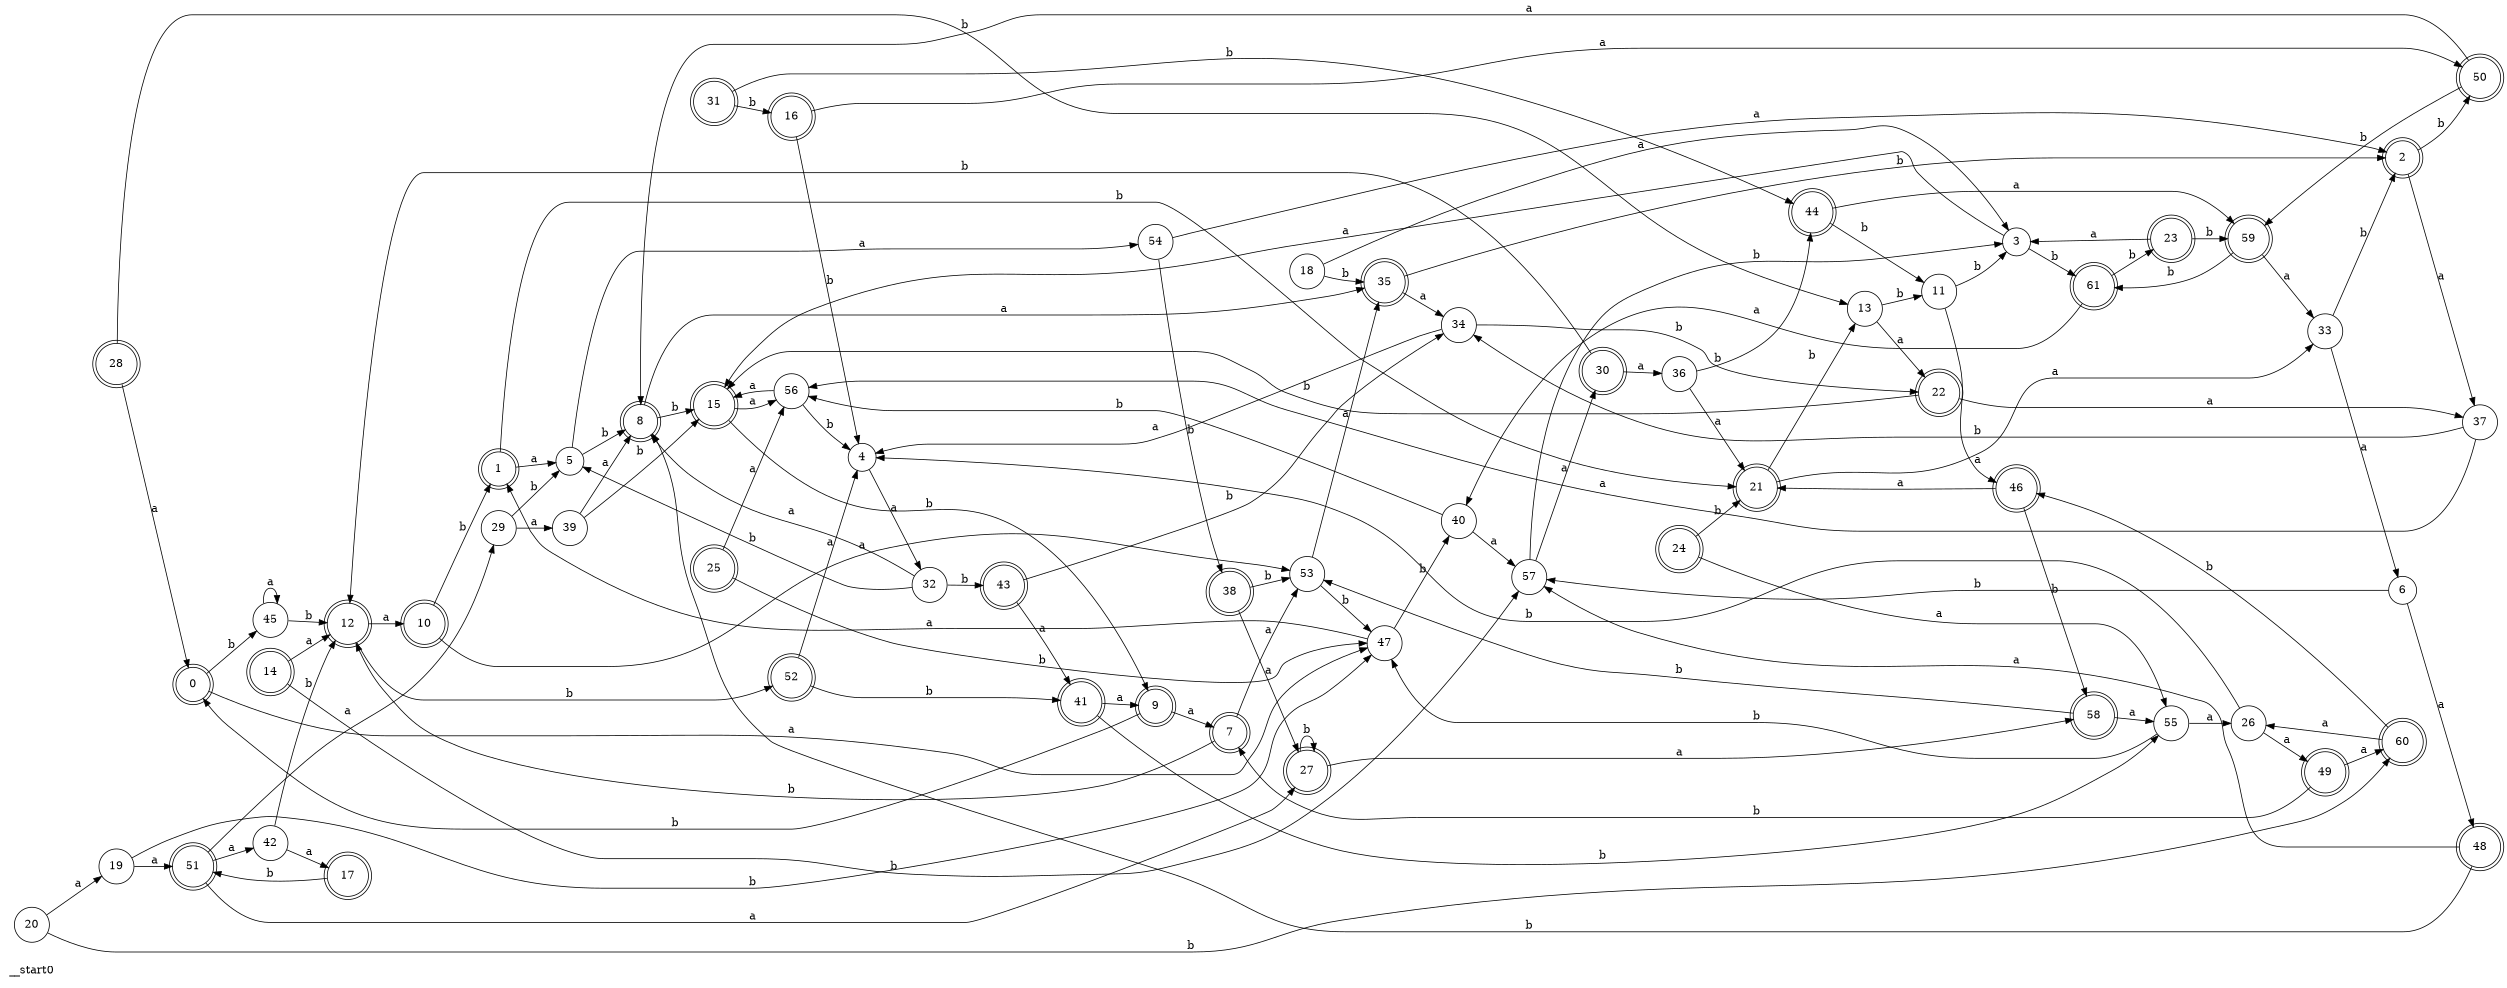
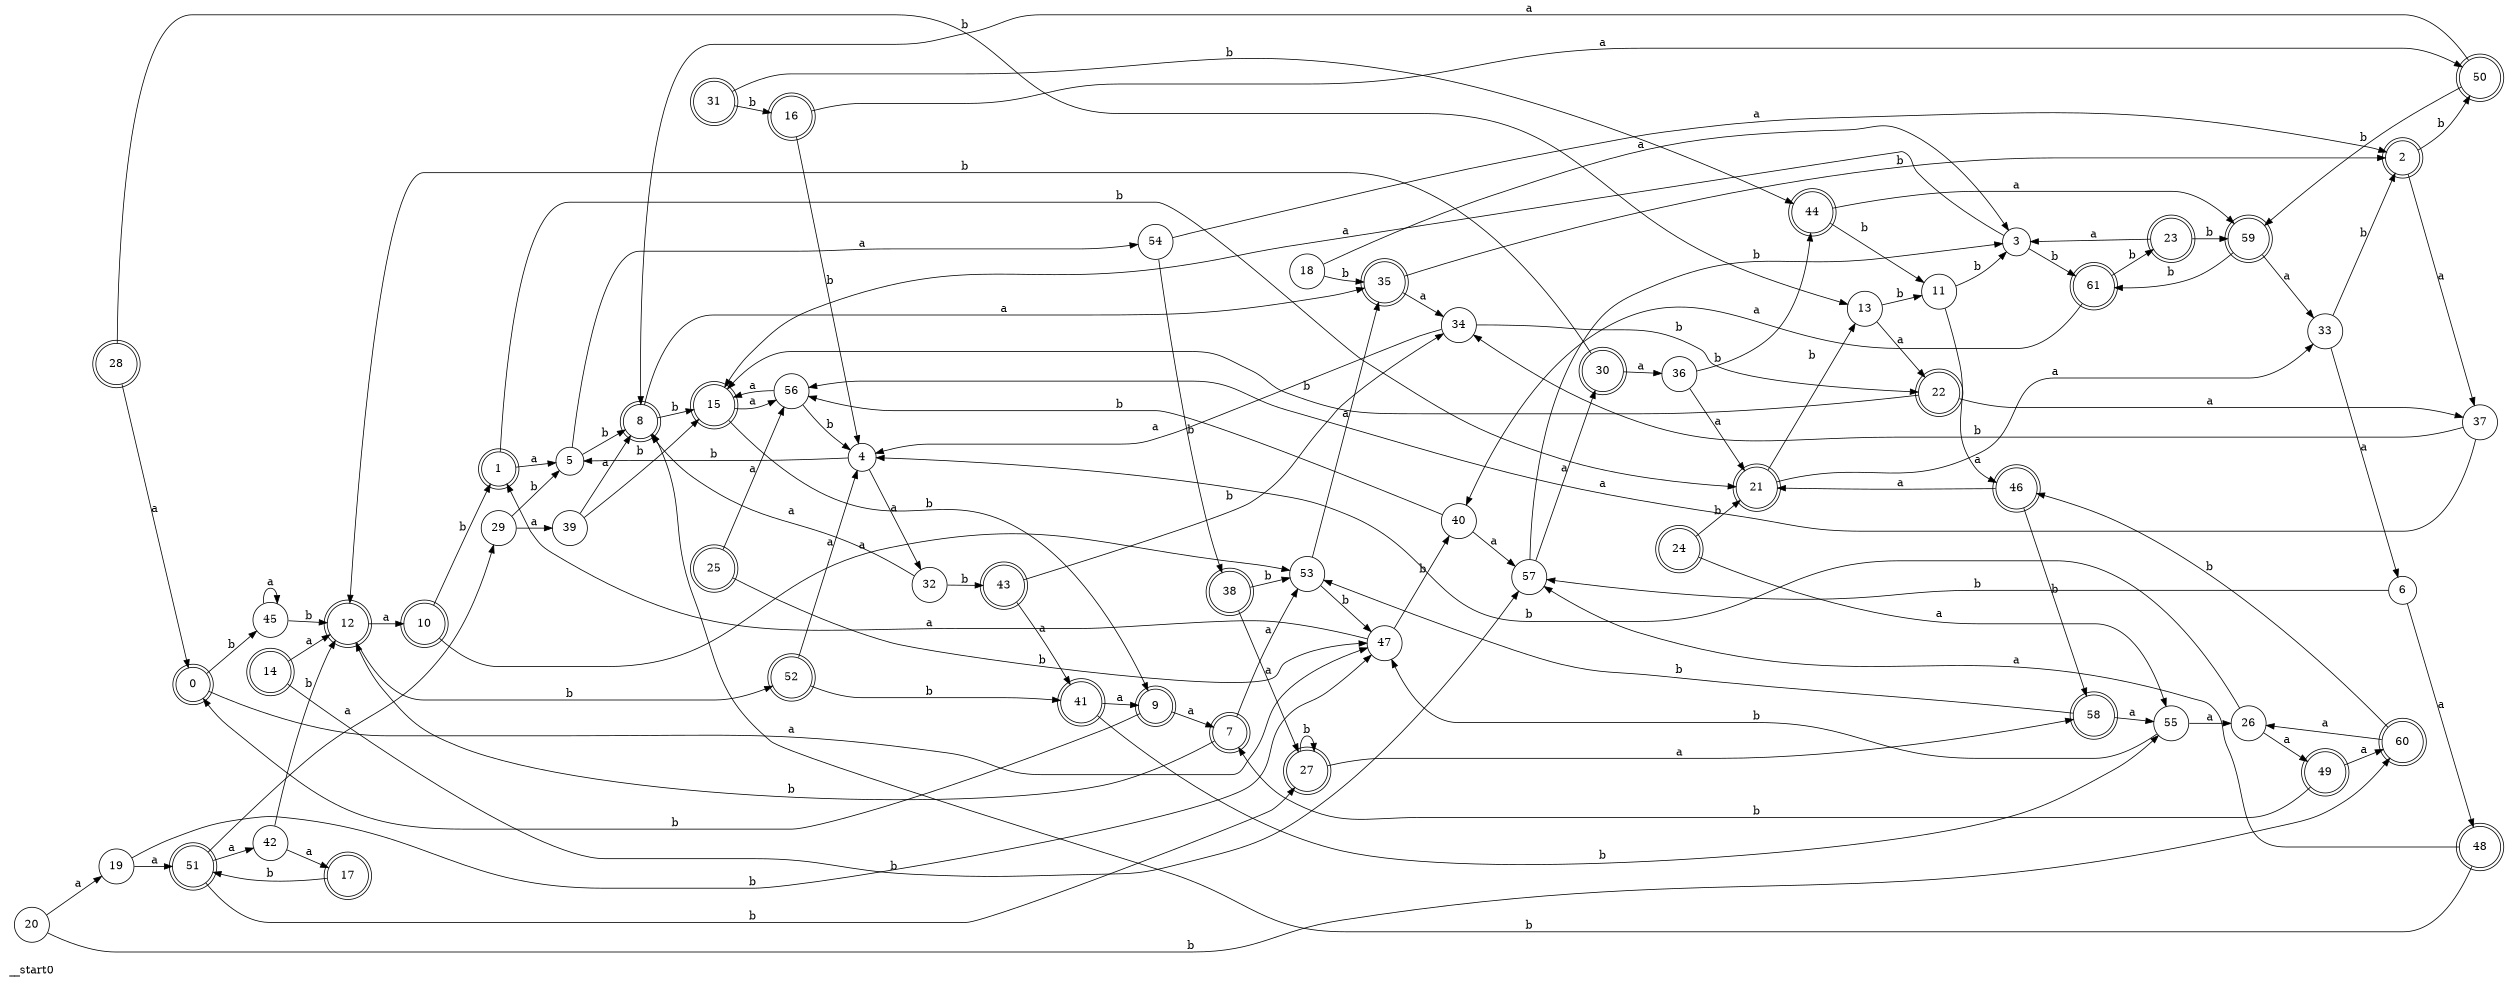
  digraph {
    rankdir=LR
    node [shape=doublecircle color=black fillcolor=white style="rounded,filled"]
    __start0 [shape=none color="" fillcolor="" style=""]
    n2 [label=0]
    n3 [label=45 shape=circle style=filled]
    n4 [label=47 shape=circle style=filled]
    n5 [label=12]
    n6 [label=1]
    n7 [label=40 shape=circle style=filled]
    n8 [label=5 shape=circle style=filled]
    n9 [label=21]
    n10 [label=8]
    n11 [label=54 shape=circle style=filled]
    n12 [label=13 shape=circle style=filled]
    n13 [label=33 shape=circle style=filled]
    n14 [label=2]
    n15 [label=37 shape=circle style=filled]
    n16 [label=50]
    n17 [label=56 shape=circle style=filled]
    n18 [label=34 shape=circle style=filled]
    n19 [label=59]
    n20 [label=3 shape=circle style=filled]
    n21 [label=15]
    n22 [label=61]
    n23 [label=9]
    n24 [label=23]
    n25 [label=4 shape=circle style=filled]
    n26 [label=32 shape=circle style=filled]
    n27 [label=43]
    n28 [label=35]
    n29 [label=38]
    n30 [label=6 shape=circle style=filled]
    n31 [label=48]
    n32 [label=57 shape=circle style=filled]
    n33 [label=30]
    n34 [label=7]
    n35 [label=53 shape=circle style=filled]
    n36 [label=10]
    n37 [label=52]
    n38 [label=11 shape=circle style=filled]
    n39 [label=46]
    n40 [label=58]
    n41 [label=41]
    n42 [label=22]
    n43 [label=14]
    n44 [label=16]
    n45 [label=17]
    n46 [label=51]
    n47 [label=29 shape=circle style=filled]
    n48 [label=39 shape=circle style=filled]
    n49 [label=27]
    n50 [label=42 shape=circle style=filled]
    n51 [label=18 shape=circle style=filled]
    n52 [label=19 shape=circle style=filled]
    n53 [label=20 shape=circle style=filled]
    n54 [label=60]
    n55 [label=26 shape=circle style=filled]
    n56 [label=24]
    n57 [label=55 shape=circle style=filled]
    n58 [label=25]
    n59 [label=49]
    n60 [label=28]
    n61 [label=36 shape=circle style=filled]
    n62 [label=44]
    n63 [label=31]
    n2 -> n3 [label=b]
    n2 -> n4 [label=a]
    n3 -> n3 [label=a]
    n3 -> n5 [label=b]
    n4 -> n6 [label=a]
    n4 -> n7 [label=b]
    n5 -> n36 [label=a]
    n5 -> n37 [label=b]
    n6 -> n8 [label=a]
    n6 -> n9 [label=b]
    n7 -> n17 [label=b]
    n7 -> n32 [label=a]
    n8 -> n10 [label=b]
    n8 -> n11 [label=a]
    n9 -> n12 [label=b]
    n9 -> n13 [label=a]
    n10 -> n21 [label=b]
    n10 -> n28 [label=a]
    n11 -> n14 [label=a]
    n11 -> n29 [label=b]
    n12 -> n38 [label=b]
    n12 -> n42 [label=a]
    n13 -> n14 [label=b]
    n13 -> n30 [label=a]
    n14 -> n15 [label=a]
    n14 -> n16 [label=b]
    n15 -> n17 [label=a]
    n15 -> n18 [label=b]
    n16 -> n10 [label=a]
    n16 -> n19 [label=b]
    n17 -> n21 [label=a]
    n17 -> n25 [label=b]
    n18 -> n25 [label=a]
    n18 -> n42 [label=b]
    n19 -> n13 [label=a]
    n19 -> n22 [label=b]
    n20 -> n21 [label=a]
    n20 -> n22 [label=b]
    n21 -> n17 [label=a]
    n21 -> n23 [label=b]
    n22 -> n7 [label=a]
    n22 -> n24 [label=b]
    n23 -> n2 [label=b]
    n23 -> n34 [label=a]
    n24 -> n19 [label=b]
    n24 -> n20 [label=a]
-   n26 -> n8 [label=b]
+   n25 -> n8 [label=b]
    n25 -> n26 [label=a]
    n26 -> n10 [label=a]
    n26 -> n27 [label=b]
    n27 -> n18 [label=b]
    n27 -> n41 [label=a]
    n28 -> n14 [label=b]
    n28 -> n18 [label=a]
    n29 -> n35 [label=b]
    n29 -> n49 [label=a]
    n30 -> n31 [label=a]
    n30 -> n32 [label=b]
    n31 -> n10 [label=b]
    n31 -> n32 [label=a]
    n32 -> n20 [label=b]
    n32 -> n33 [label=a]
    n33 -> n5 [label=b]
    n33 -> n61 [label=a]
    n34 -> n5 [label=b]
    n34 -> n35 [label=a]
    n35 -> n4 [label=b]
    n35 -> n28 [label=a]
    n36 -> n6 [label=b]
    n36 -> n35 [label=a]
    n37 -> n25 [label=a]
    n37 -> n41 [label=b]
    n38 -> n20 [label=b]
    n38 -> n39 [label=a]
    n39 -> n9 [label=a]
    n39 -> n40 [label=b]
    n40 -> n35 [label=b]
    n40 -> n57 [label=a]
    n41 -> n23 [label=a]
    n41 -> n57 [label=b]
    n42 -> n15 [label=a]
    n42 -> n21 [label=b]
    n43 -> n5 [label=a]
    n43 -> n32 [label=b]
    n44 -> n16 [label=a]
    n44 -> n25 [label=b]
    n45 -> n46 [label=b]
    n46 -> n47 [label=a]
-   n46 -> n49 [label=a]
+   n46 -> n49 [label=b]
    n46 -> n50 [label=a]
    n47 -> n8 [label=b]
    n47 -> n48 [label=a]
    n48 -> n10 [label=a]
    n48 -> n21 [label=b]
    n49 -> n40 [label=a]
    n49 -> n49 [label=b]
    n50 -> n5 [label=b]
    n50 -> n45 [label=a]
    n51 -> n20 [label=a]
    n51 -> n28 [label=b]
    n52 -> n4 [label=b]
    n52 -> n46 [label=a]
    n53 -> n52 [label=a]
    n53 -> n54 [label=b]
    n54 -> n39 [label=b]
    n54 -> n55 [label=a]
    n55 -> n25 [label=b]
    n55 -> n59 [label=a]
    n56 -> n9 [label=b]
    n56 -> n57 [label=a]
    n57 -> n4 [label=b]
    n57 -> n55 [label=a]
    n58 -> n4 [label=b]
    n58 -> n17 [label=a]
    n59 -> n34 [label=b]
    n59 -> n54 [label=a]
    n60 -> n2 [label=a]
    n60 -> n12 [label=b]
    n61 -> n9 [label=a]
    n61 -> n62 [label=b]
    n62 -> n19 [label=a]
    n62 -> n38 [label=b]
    n63 -> n44 [label=b]
    n63 -> n62 [label=b]
  }
